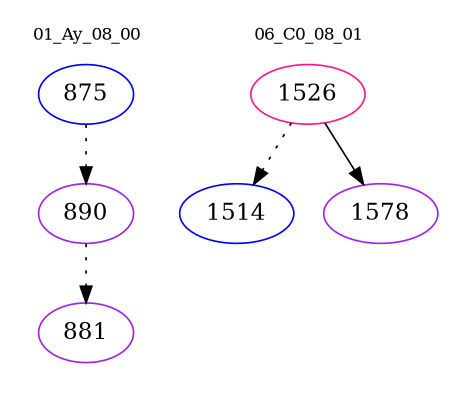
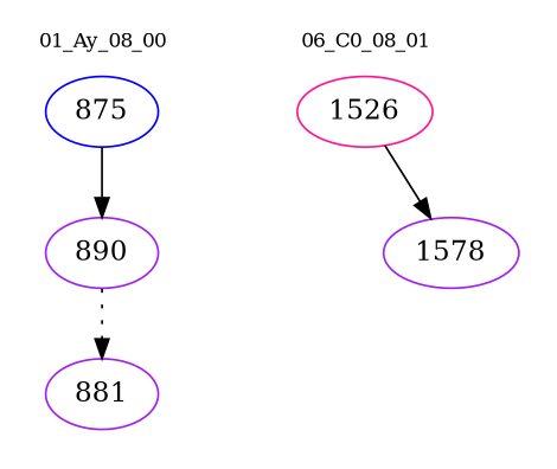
  digraph {
    node [color=purple]
    edge [color=black style=solid]
    n1 [color=blue label=875]
    n2 [label=881]
    n3 [label=890]
    n4 [color=deeppink label=1526]
-   n5 [color=blue label=1514]
    n6 [label=1578]
    subgraph cluster_1 {
      color=white
      fontsize=10
      label="01_Ay_08_00"
      n1
      n2
      n3
    }
    subgraph cluster_2 {
      color=white
      fontsize=10
      label="06_C0_08_01"
      n4
-     n5
      n6
    }
-   n1 -> n3 [style=dotted]
+   n1 -> n3
    n3 -> n2 [style=dotted]
-   n4 -> n5 [style=dotted]
    n4 -> n6
  }
